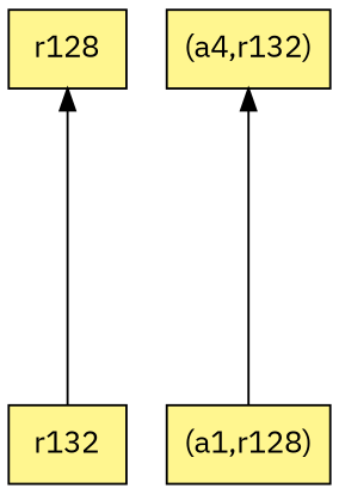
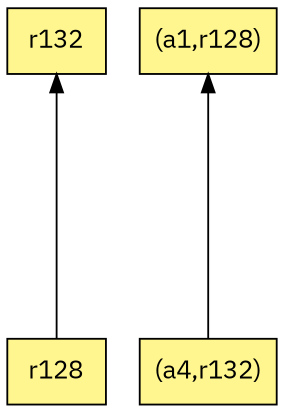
  digraph {
    fontname="IBM Plex Sans"
    rankdir=BT
    ranksep=2.0
    node [fillcolor=khaki1 fontname="IBM Plex Sans" shape=record style=filled]
    edge [fontname="IBM Plex Sans"]
    n1 [label="{r128}"]
    n2 [label="{(a4,r132)}"]
    n3 [label="{(a1,r128)}"]
    n4 [label="{r132}"]
-   n3 -> n2
-   n4 -> n1
+   n2 -> n3
+   n1 -> n4
  }
